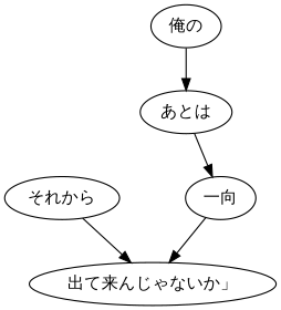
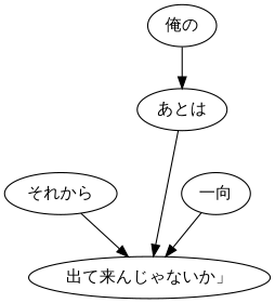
  digraph {
    fontname="Comic Neue"
    node [fontname="Comic Neue"]
    edge [fontname="Comic Neue"]
    n1 [label="それから"]
    n2 [label="出て来んじゃないか」"]
    n3 [label="俺の"]
    n4 [label="あとは"]
    n5 [label="一向"]
    n1 -> n2
    n3 -> n4
-   n4 -> n5
+   n4 -> n2
    n5 -> n2
  }
